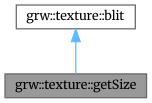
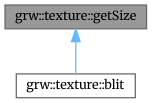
  digraph {
    rankdir=TB
    fontname=Merriweather
    node [fontname=Merriweather fontsize=10 shape=box style=filled]
    n1 [color=gray40 fillcolor=grey60 fontcolor=black height=0.2 label="grw::texture::getSize" width=0.4]
    n2 [color=grey40 fillcolor=white height=0.2 label="grw::texture::blit" width=0.4]
-   n2 -> n1 [color=steelblue1 dir=back fontname=Merriweather fontsize=10 labelfontname=Helvetica labelfontsize=10 style=solid]
+   n1 -> n2 [color=steelblue1 dir=back fontname=Merriweather fontsize=10 labelfontname=Helvetica labelfontsize=10 style=solid]
  }
